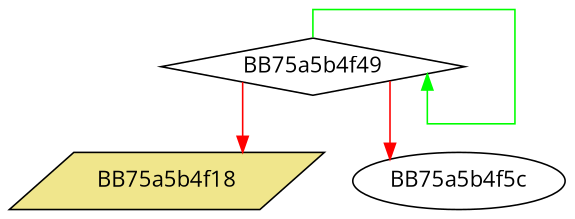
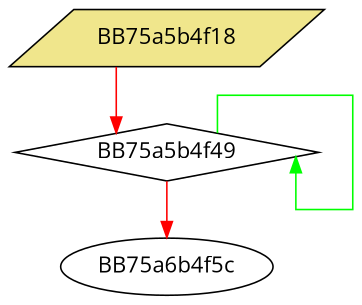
  digraph {
    fontname="Open Sans"
    splines=ortho
    node [fillcolor=white fontname="Open Sans" style=filled]
    edge [color=red fontname="Open Sans"]
    BB75a5b4f18 [fillcolor=khaki shape=parallelogram]
    BB75a5b4f49 [shape=diamond]
-   BB75a5b4f5c [shape=ellipse]
-   BB75a5b4f49 -> BB75a5b4f18
+   BB75a5b4f5c [shape=ellipse label=BB75a6b4f5c]
+   BB75a5b4f18 -> BB75a5b4f49
    BB75a5b4f49 -> BB75a5b4f49 [color=green]
    BB75a5b4f49 -> BB75a5b4f5c
  }
